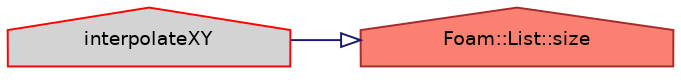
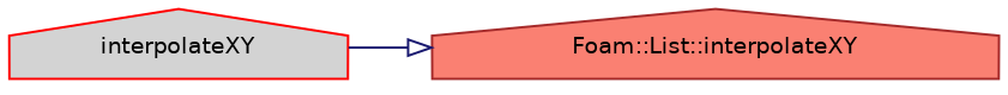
  digraph {
    rankdir=LR
    node [fontname=Helvetica fontsize=10 shape=house style=filled]
    n1 [color=red fillcolor=lightgrey fontcolor=black height=0.2 label=interpolateXY width=0.4]
-   n2 [color=brown height=0.2 label="Foam::List::size" width=0.4 fillcolor=salmon]
+   n2 [color=brown height=0.2 label="Foam::List::interpolateXY" width=0.4 fillcolor=salmon]
    n1 -> n2 [color=midnightblue fontname=Helvetica fontsize=10 labelfontname=Helvetica labelfontsize=10 style=solid arrowhead=onormal]
  }
